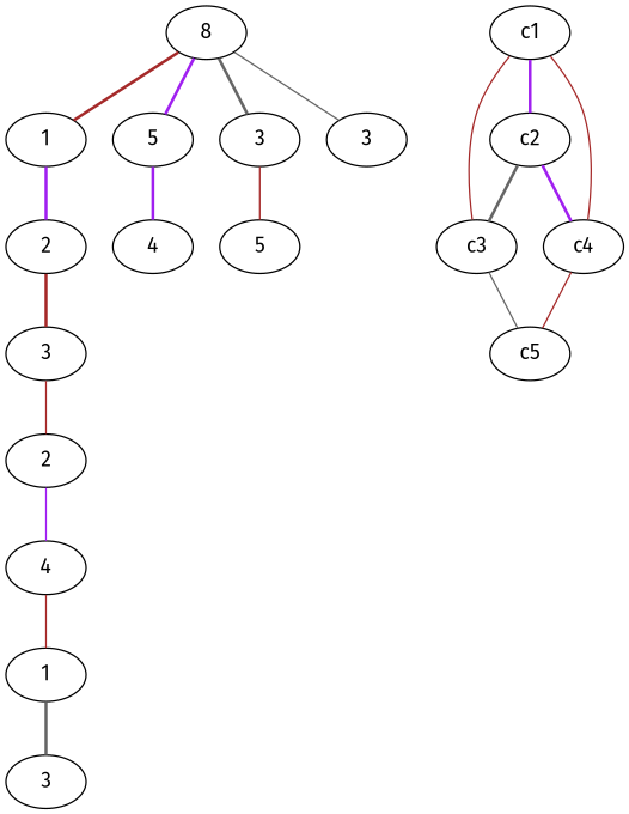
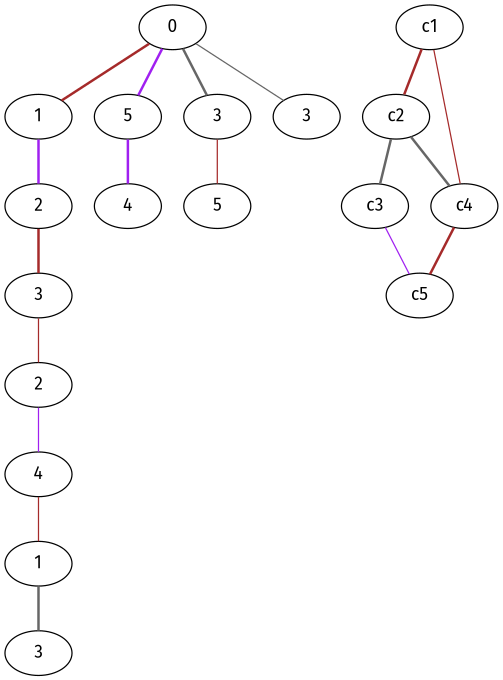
  graph {
    fontname="Fira Sans"
    node [fontname="Fira Sans"]
    edge [color=brown fontname="Fira Sans" style=bold]
-   n1 [label=8]
+   n1 [label=0]
    n2 [label=1]
    n3 [label=5]
    n4 [label=3]
    n5 [label=3]
    n6 [label=2]
    n7 [label=4]
    n8 [label=5]
    n9 [label=3]
    n10 [label=2]
    n11 [label=4]
    n12 [label=1]
    n13 [label=3]
    c1
    c3
    c2
    c4
    c5
    n1 -- n2
    n1 -- n3 [color=purple]
    n1 -- n4 [color=gray40]
    n1 -- n5 [color=gray40 style=solid]
    n2 -- n6 [color=purple]
    n3 -- n7 [color=purple]
    n4 -- n8 [style=solid]
    n6 -- n9
    n9 -- n10 [style=solid]
    n10 -- n11 [color=purple style=solid]
    n11 -- n12 [style=solid]
    n12 -- n13 [color=gray40]
-   c1 -- c3 [style=solid]
-   c1 -- c2 [color=purple]
+   c1 -- c2
    c1 -- c4 [style=solid]
-   c3 -- c5 [color=gray40 style=solid]
+   c3 -- c5 [color=purple style=solid]
    c2 -- c3 [color=gray40]
-   c2 -- c4 [color=purple]
-   c4 -- c5 [style=solid]
+   c2 -- c4 [color=gray40]
+   c4 -- c5
  }
